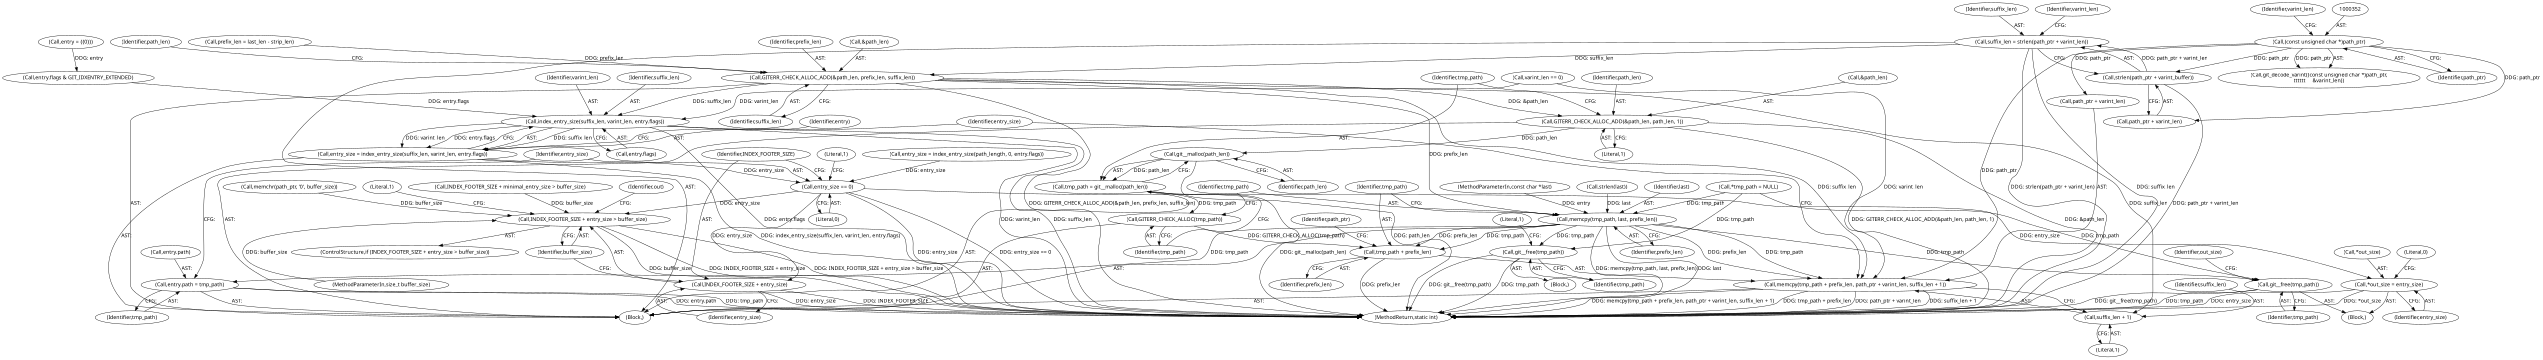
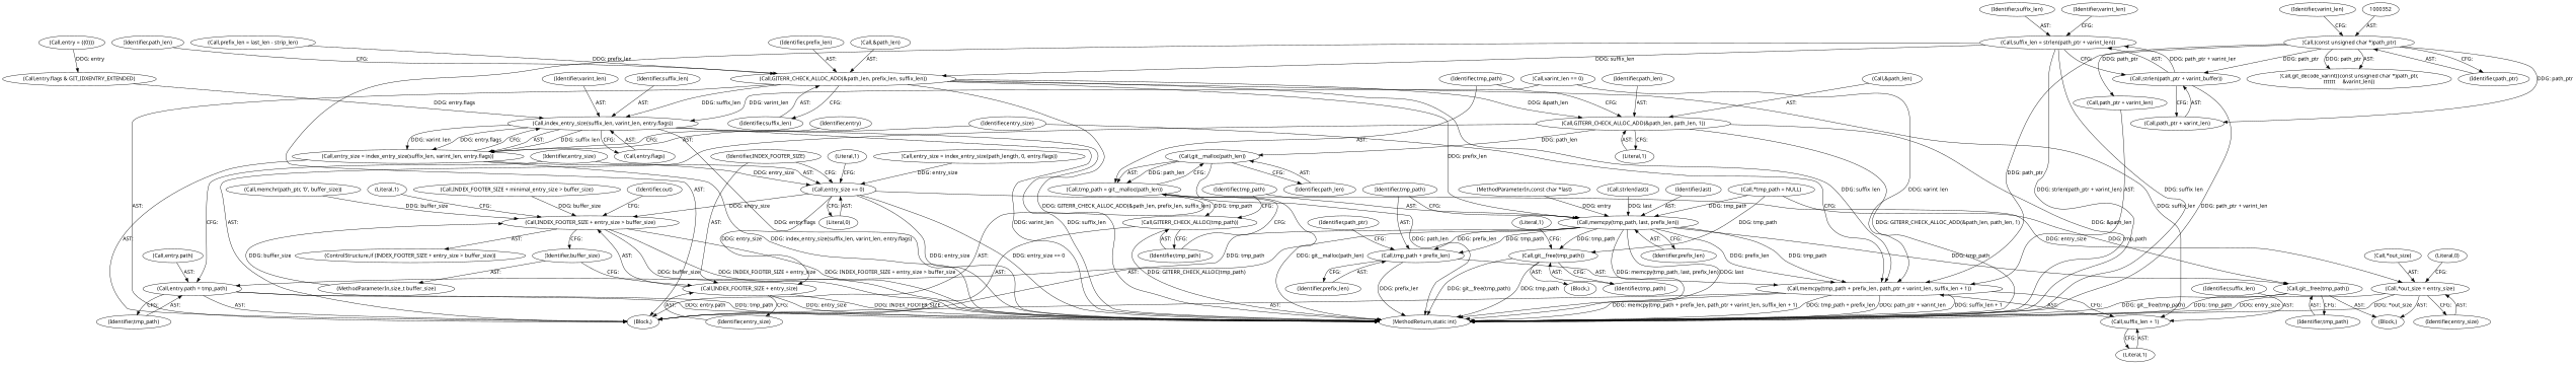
  digraph {
    fontname="Noto Sans"
    node [fontname="Noto Sans"]
    edge [fontname="Noto Sans"]
    n1 [label="(Call,suffix_len = strlen(path_ptr + varint_len))"]
    n2 [label="(Call,strlen(path_ptr + varint_buffer))"]
    n3 [label="(Call,GITERR_CHECK_ALLOC_ADD(&path_len, prefix_len, suffix_len))"]
    n4 [label="(Block,)"]
    n5 [label="(MethodReturn,static int)"]
    n6 [label="(Call,path_ptr + varint_len)"]
    n7 [label="(Call,memcpy(tmp_path + prefix_len, path_ptr + varint_len, suffix_len + 1))"]
    n8 [label="(Call,GITERR_CHECK_ALLOC_ADD(&path_len, path_len, 1))"]
    n9 [label="(Call,memcpy(tmp_path, last, prefix_len))"]
    n10 [label="(Call,suffix_len + 1)"]
    n11 [label="(Call,index_entry_size(suffix_len, varint_len, entry.flags))"]
    n12 [label="(Identifier,suffix_len)"]
    n13 [label="(Call,(const unsigned char *)path_ptr)"]
    n14 [label="(Call,git_decode_varint((const unsigned char *)path_ptr,\n\t\t\t\t\t\t     &varint_len))"]
    n15 [label="(Identifier,path_ptr)"]
    n16 [label="(Call,path_ptr + varint_len)"]
    n17 [label="(Call,git__malloc(path_len))"]
    n18 [label="(Literal,1)"]
    n19 [label="(Call,tmp_path + prefix_len)"]
    n20 [label="(Call,entry.path = tmp_path)"]
    n21 [label="(Call,git__free(tmp_path))"]
    n22 [label="(Call,git__free(tmp_path))"]
    n23 [label="(Identifier,prefix_len)"]
    n24 [label="(Literal,1)"]
    n25 [label="(Call,entry_size = index_entry_size(suffix_len, varint_len, entry.flags))"]
    n26 [label="(Call,entry.flags)"]
    n27 [label="(Call,tmp_path = git__malloc(path_len))"]
    n28 [label="(Identifier,path_len)"]
    n29 [label="(Call,GITERR_CHECK_ALLOC(tmp_path))"]
    n30 [label="(Identifier,tmp_path)"]
    n31 [label="(Identifier,prefix_len)"]
    n32 [label="(Identifier,tmp_path)"]
    n33 [label="(Identifier,tmp_path)"]
    n34 [label="(Block,)"]
    n35 [label="(Block,)"]
    n36 [label="(Identifier,tmp_path)"]
    n37 [label="(Call,entry_size == 0)"]
    n38 [label="(Call,INDEX_FOOTER_SIZE + entry_size > buffer_size)"]
    n39 [label="(Call,INDEX_FOOTER_SIZE + entry_size)"]
    n40 [label="(Call,*out_size = entry_size)"]
    n41 [label="(Literal,0)"]
    n42 [label="(ControlStructure,if (INDEX_FOOTER_SIZE + entry_size > buffer_size))"]
    n43 [label="(Identifier,buffer_size)"]
    n44 [label="(Identifier,entry_size)"]
    n45 [label="(Identifier,entry_size)"]
    n46 [label="(Identifier,suffix_len)"]
    n47 [label="(Call,memchr(path_ptr, '\0', buffer_size))"]
    n48 [label="(Identifier,suffix_len)"]
    n49 [label="(Call,entry.flags & GIT_IDXENTRY_EXTENDED)"]
    n50 [label="(Call,*tmp_path = NULL)"]
    n51 [label="(Identifier,path_len)"]
    n52 [label="(Identifier,entry)"]
    n53 [label="(Identifier,path_len)"]
    n54 [label="(Call,*out_size)"]
    n55 [label="(Literal,0)"]
    n56 [label="(Literal,1)"]
    n57 [label="(Identifier,varint_len)"]
    n58 [label="(Identifier,last)"]
    n59 [label="(MethodParameterIn,const char *last)"]
    n60 [label="(Identifier,tmp_path)"]
    n61 [label="(Literal,1)"]
    n62 [label="(Call,strlen(last))"]
    n63 [label="(Call,prefix_len = last_len - strip_len)"]
    n64 [label="(Call,&path_len)"]
    n65 [label="(Call,entry = {{0}})"]
    n66 [label="(Identifier,INDEX_FOOTER_SIZE)"]
    n67 [label="(Identifier,prefix_len)"]
    n68 [label="(Call,entry.path)"]
    n69 [label="(Identifier,tmp_path)"]
    n70 [label="(Identifier,entry_size)"]
    n71 [label="(Call,&path_len)"]
-   n72 [label="(Identifier,out_size)"]
    n73 [label="(Identifier,suffix_len)"]
    n74 [label="(Literal,1)"]
    n75 [label="(Call,varint_len == 0)"]
    n76 [label="(Call,entry_size = index_entry_size(path_length, 0, entry.flags))"]
    n77 [label="(Identifier,varint_len)"]
    n78 [label="(Call,INDEX_FOOTER_SIZE + minimal_entry_size > buffer_size)"]
    n79 [label="(Identifier,out)"]
    n80 [label="(Identifier,varint_len)"]
    n81 [label="(MethodParameterIn,size_t buffer_size)"]
    n82 [label="(Identifier,path_ptr)"]
    n83 [label="(Identifier,entry_size)"]
    n84 [label="(Identifier,tmp_path)"]
    1000352
    n1 -> n2 [label="CFG: "]
    n1 -> n3 [label="DDG: suffix_len"]
    n1 -> n4 [label="AST: "]
    n1 -> n5 [label="DDG: suffix_len"]
    n1 -> n5 [label="DDG: strlen(path_ptr + varint_len)"]
    n2 -> n1 [label="AST: "]
    n2 -> n1 [label="DDG: path_ptr + varint_len"]
    n2 -> n5 [label="DDG: path_ptr + varint_len"]
    n2 -> n6 [label="CFG: "]
    n3 -> n4 [label="AST: "]
    n3 -> n5 [label="DDG: GITERR_CHECK_ALLOC_ADD(&path_len, prefix_len, suffix_len)"]
    n3 -> n7 [label="DDG: suffix_len"]
    n3 -> n8 [label="DDG: &path_len"]
    n3 -> n9 [label="DDG: prefix_len"]
    n3 -> n10 [label="DDG: suffix_len"]
    n3 -> n11 [label="DDG: suffix_len"]
    n3 -> n12 [label="CFG: "]
    n6 -> n2 [label="AST: "]
    n7 -> n4 [label="AST: "]
    n7 -> n5 [label="DDG: suffix_len + 1"]
    n7 -> n5 [label="DDG: memcpy(tmp_path + prefix_len, path_ptr + varint_len, suffix_len + 1)"]
    n7 -> n5 [label="DDG: tmp_path + prefix_len"]
    n7 -> n5 [label="DDG: path_ptr + varint_len"]
    n7 -> n10 [label="CFG: "]
    n8 -> n4 [label="AST: "]
    n8 -> n5 [label="DDG: &path_len"]
    n8 -> n5 [label="DDG: GITERR_CHECK_ALLOC_ADD(&path_len, path_len, 1)"]
    n8 -> n17 [label="DDG: path_len"]
    n8 -> n18 [label="CFG: "]
    n9 -> n4 [label="AST: "]
    n9 -> n5 [label="DDG: memcpy(tmp_path, last, prefix_len)"]
    n9 -> n5 [label="DDG: last"]
    n9 -> n7 [label="DDG: tmp_path"]
    n9 -> n7 [label="DDG: prefix_len"]
    n9 -> n19 [label="DDG: tmp_path"]
    n9 -> n19 [label="DDG: prefix_len"]
    n9 -> n20 [label="DDG: tmp_path"]
    n9 -> n21 [label="DDG: tmp_path"]
    n9 -> n22 [label="DDG: tmp_path"]
    n9 -> n23 [label="CFG: "]
    n10 -> n7 [label="AST: "]
    n10 -> n24 [label="CFG: "]
    n11 -> n5 [label="DDG: varint_len"]
    n11 -> n5 [label="DDG: suffix_len"]
    n11 -> n5 [label="DDG: entry.flags"]
    n11 -> n25 [label="AST: "]
    n11 -> n25 [label="DDG: suffix_len"]
    n11 -> n25 [label="DDG: varint_len"]
    n11 -> n25 [label="DDG: entry.flags"]
    n11 -> n26 [label="CFG: "]
    n12 -> n3 [label="AST: "]
    n13 -> n2 [label="DDG: path_ptr"]
    n13 -> n6 [label="DDG: path_ptr"]
    n13 -> n7 [label="DDG: path_ptr"]
    n13 -> n14 [label="AST: "]
    n13 -> n14 [label="DDG: path_ptr"]
    n13 -> n15 [label="CFG: "]
    n13 -> n16 [label="DDG: path_ptr"]
    n15 -> n13 [label="AST: "]
    n16 -> n7 [label="AST: "]
    n17 -> n5 [label="DDG: path_len"]
    n17 -> n27 [label="AST: "]
    n17 -> n27 [label="DDG: path_len"]
    n17 -> n28 [label="CFG: "]
    n18 -> n8 [label="AST: "]
    n19 -> n5 [label="DDG: prefix_len"]
    n19 -> n7 [label="AST: "]
    n19 -> n31 [label="CFG: "]
    n20 -> n4 [label="AST: "]
    n20 -> n5 [label="DDG: tmp_path"]
    n20 -> n5 [label="DDG: entry.path"]
    n20 -> n32 [label="CFG: "]
    n21 -> n5 [label="DDG: git__free(tmp_path)"]
    n21 -> n5 [label="DDG: tmp_path"]
    n21 -> n33 [label="CFG: "]
    n21 -> n34 [label="AST: "]
    n22 -> n5 [label="DDG: git__free(tmp_path)"]
    n22 -> n5 [label="DDG: tmp_path"]
    n22 -> n35 [label="AST: "]
    n22 -> n36 [label="CFG: "]
    n23 -> n9 [label="AST: "]
    n24 -> n10 [label="AST: "]
    n25 -> n4 [label="AST: "]
    n25 -> n5 [label="DDG: index_entry_size(suffix_len, varint_len, entry.flags)"]
    n25 -> n11 [label="CFG: "]
    n25 -> n37 [label="DDG: entry_size"]
    n26 -> n11 [label="AST: "]
    n27 -> n4 [label="AST: "]
    n27 -> n5 [label="DDG: git__malloc(path_len)"]
    n27 -> n17 [label="CFG: "]
    n27 -> n29 [label="DDG: tmp_path"]
    n28 -> n17 [label="AST: "]
    n29 -> n4 [label="AST: "]
-   n29 -> n19 [label="DDG: GITERR_CHECK_ALLOC(tmp_path)"]
+   n29 -> n5 [label="DDG: GITERR_CHECK_ALLOC(tmp_path)"]
    n29 -> n30 [label="CFG: "]
    n30 -> n27 [label="CFG: "]
    n30 -> n29 [label="AST: "]
    n31 -> n19 [label="AST: "]
    n32 -> n20 [label="AST: "]
    n33 -> n21 [label="AST: "]
    n36 -> n22 [label="AST: "]
    n37 -> n5 [label="DDG: entry_size"]
    n37 -> n5 [label="DDG: entry_size == 0"]
    n37 -> n38 [label="DDG: entry_size"]
    n37 -> n39 [label="DDG: entry_size"]
    n37 -> n40 [label="DDG: entry_size"]
    n37 -> n41 [label="CFG: "]
    n38 -> n5 [label="DDG: buffer_size"]
    n38 -> n5 [label="DDG: INDEX_FOOTER_SIZE + entry_size"]
    n38 -> n5 [label="DDG: INDEX_FOOTER_SIZE + entry_size > buffer_size"]
    n38 -> n42 [label="AST: "]
    n38 -> n43 [label="CFG: "]
    n39 -> n5 [label="DDG: entry_size"]
    n39 -> n5 [label="DDG: INDEX_FOOTER_SIZE"]
    n39 -> n38 [label="AST: "]
    n39 -> n44 [label="CFG: "]
    n40 -> n5 [label="DDG: entry_size"]
    n40 -> n5 [label="DDG: *out_size"]
    n40 -> n35 [label="AST: "]
    n40 -> n45 [label="CFG: "]
    n41 -> n37 [label="AST: "]
-   n43 -> n38 [label="AST: "]
+   n43 -> n81 [label="AST: "]
    n43 -> n39 [label="CFG: "]
    n44 -> n39 [label="AST: "]
    n45 -> n40 [label="AST: "]
    n46 -> n11 [label="AST: "]
    n47 -> n38 [label="DDG: buffer_size"]
    n48 -> n1 [label="AST: "]
    n49 -> n11 [label="DDG: entry.flags"]
    n50 -> n9 [label="DDG: tmp_path"]
    n50 -> n21 [label="DDG: tmp_path"]
    n50 -> n22 [label="DDG: tmp_path"]
    n51 -> n3 [label="CFG: "]
    n52 -> n25 [label="CFG: "]
    n53 -> n8 [label="AST: "]
    n54 -> n40 [label="AST: "]
    n55 -> n40 [label="CFG: "]
    n56 -> n21 [label="CFG: "]
    n57 -> n1 [label="CFG: "]
    n58 -> n9 [label="AST: "]
    n59 -> n9 [label="DDG: entry"]
    n60 -> n9 [label="CFG: "]
    n60 -> n19 [label="AST: "]
    n61 -> n38 [label="CFG: "]
    n62 -> n9 [label="DDG: last"]
    n63 -> n3 [label="DDG: prefix_len"]
    n64 -> n8 [label="AST: "]
    n65 -> n49 [label="DDG: entry"]
    n66 -> n37 [label="CFG: "]
    n66 -> n39 [label="AST: "]
    n67 -> n3 [label="AST: "]
    n68 -> n20 [label="AST: "]
    n69 -> n9 [label="AST: "]
    n69 -> n29 [label="CFG: "]
    n70 -> n20 [label="CFG: "]
    n70 -> n37 [label="AST: "]
    n71 -> n3 [label="AST: "]
-   n72 -> n22 [label="CFG: "]
    n73 -> n10 [label="AST: "]
    n74 -> n37 [label="CFG: "]
    n75 -> n7 [label="DDG: varint_len"]
    n75 -> n11 [label="DDG: varint_len"]
    n76 -> n37 [label="DDG: entry_size"]
    n77 -> n13 [label="CFG: "]
    n78 -> n38 [label="DDG: buffer_size"]
    n79 -> n38 [label="CFG: "]
    n80 -> n11 [label="AST: "]
    n81 -> n38 [label="DDG: buffer_size"]
    n82 -> n19 [label="CFG: "]
    n83 -> n7 [label="CFG: "]
    n83 -> n25 [label="AST: "]
    n84 -> n8 [label="CFG: "]
    n84 -> n27 [label="AST: "]
    1000352 -> n13 [label="AST: "]
  }
